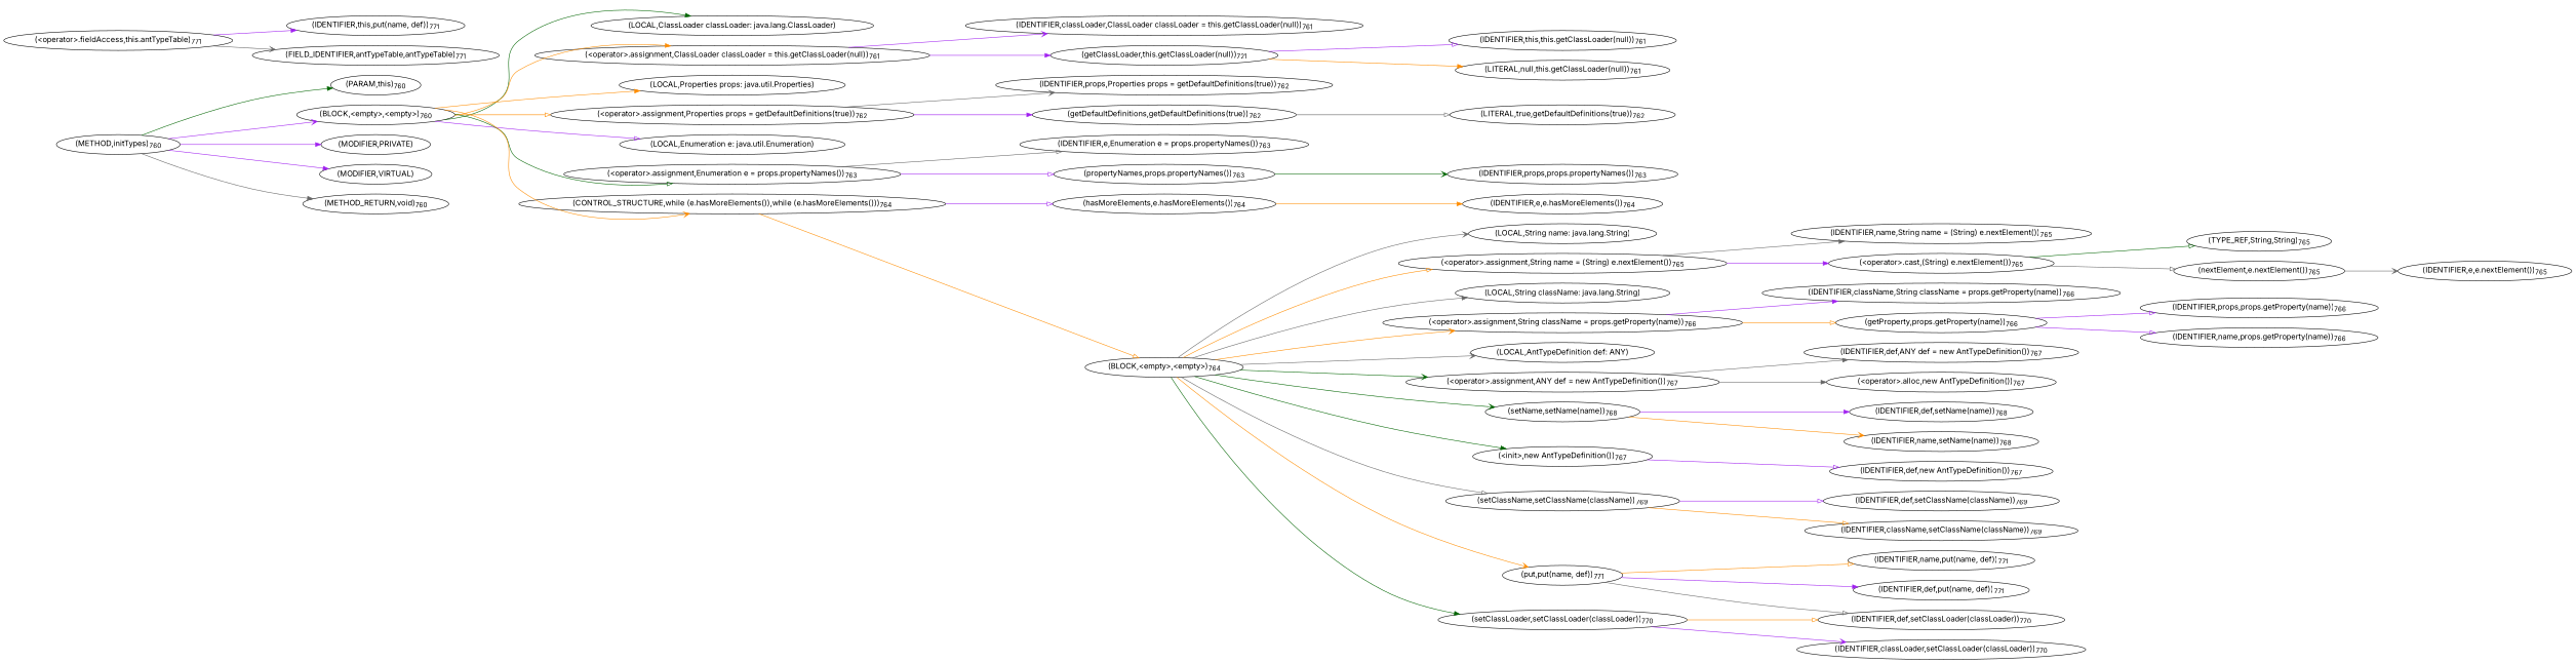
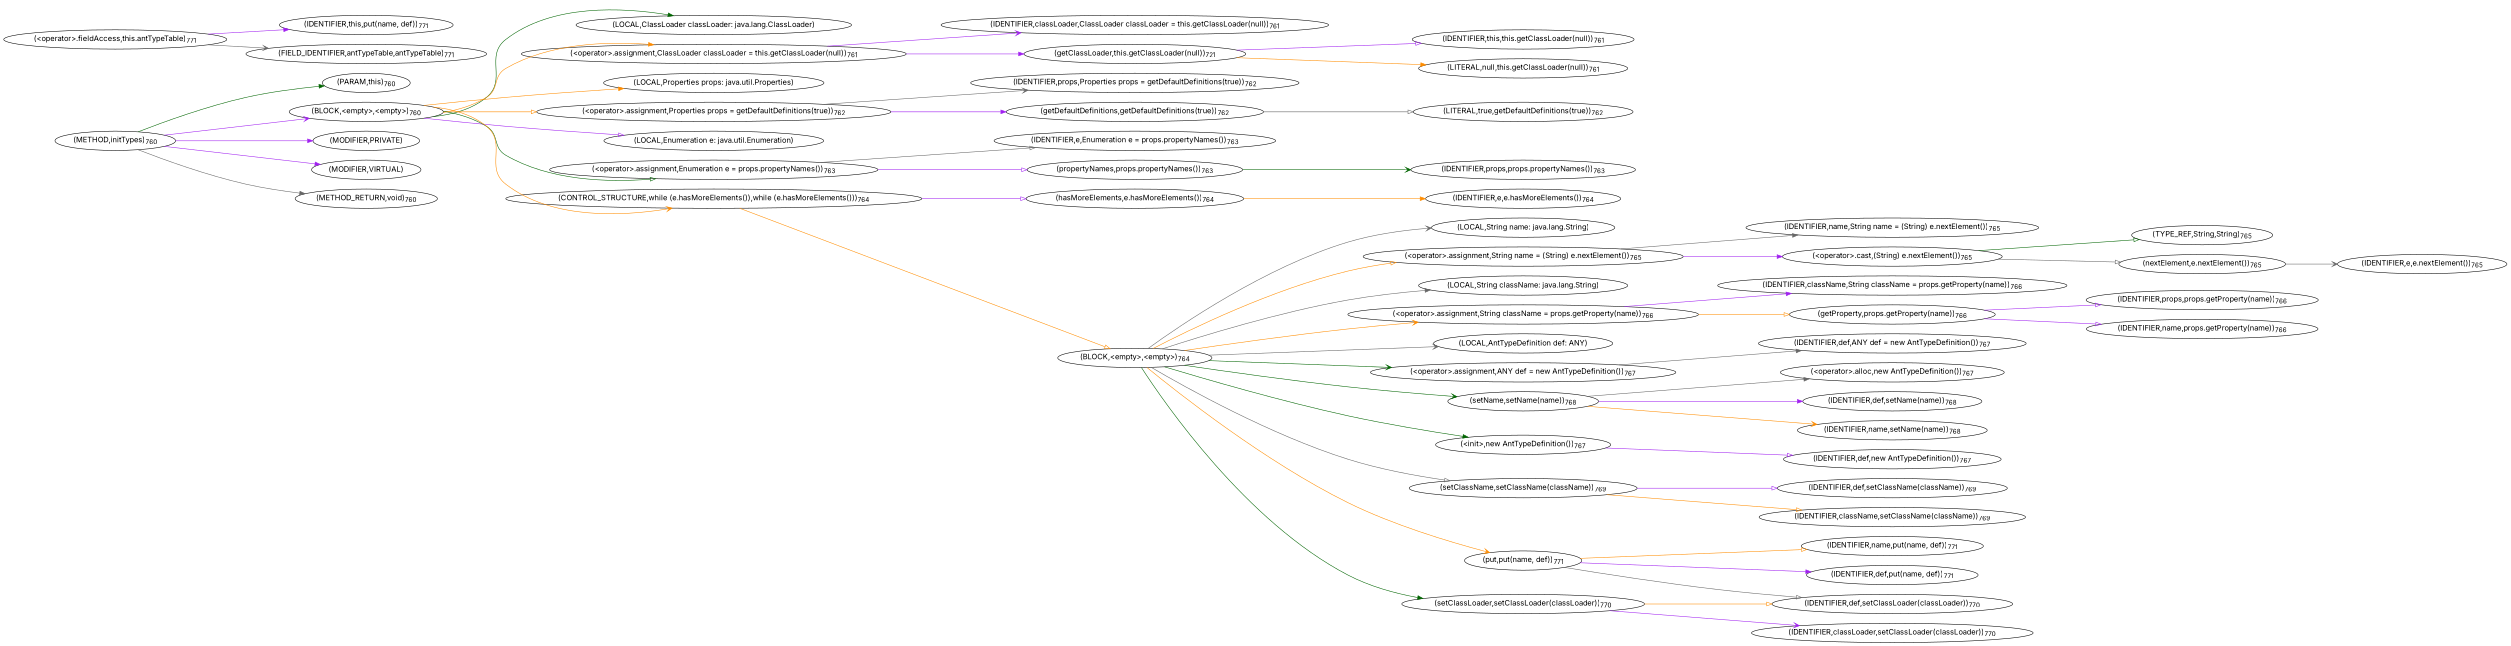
  digraph {
    fontname=Inter
    rankdir=LR
    node [fontname=Inter]
    edge [arrowhead=normal color=purple fontname=Inter]
    n1 [label=<(METHOD,initTypes)<SUB>760</SUB>>]
    n2 [label=<(PARAM,this)<SUB>760</SUB>>]
    n3 [label=<(BLOCK,&lt;empty&gt;,&lt;empty&gt;)<SUB>760</SUB>>]
    n4 [label=<(MODIFIER,PRIVATE)>]
    n5 [label=<(MODIFIER,VIRTUAL)>]
    n6 [label=<(METHOD_RETURN,void)<SUB>760</SUB>>]
    n7 [label=<(LOCAL,ClassLoader classLoader: java.lang.ClassLoader)>]
    n8 [label=<(&lt;operator&gt;.assignment,ClassLoader classLoader = this.getClassLoader(null))<SUB>761</SUB>>]
    n9 [label=<(LOCAL,Properties props: java.util.Properties)>]
    n10 [label=<(&lt;operator&gt;.assignment,Properties props = getDefaultDefinitions(true))<SUB>762</SUB>>]
    n11 [label=<(LOCAL,Enumeration e: java.util.Enumeration)>]
    n12 [label=<(&lt;operator&gt;.assignment,Enumeration e = props.propertyNames())<SUB>763</SUB>>]
    n13 [label=<(CONTROL_STRUCTURE,while (e.hasMoreElements()),while (e.hasMoreElements()))<SUB>764</SUB>>]
    n14 [label=<(IDENTIFIER,classLoader,ClassLoader classLoader = this.getClassLoader(null))<SUB>761</SUB>>]
    n15 [label=<(getClassLoader,this.getClassLoader(null))<SUB>721</SUB>>]
    n16 [label=<(IDENTIFIER,props,Properties props = getDefaultDefinitions(true))<SUB>762</SUB>>]
    n17 [label=<(getDefaultDefinitions,getDefaultDefinitions(true))<SUB>762</SUB>>]
    n18 [label=<(IDENTIFIER,e,Enumeration e = props.propertyNames())<SUB>763</SUB>>]
    n19 [label=<(propertyNames,props.propertyNames())<SUB>763</SUB>>]
    n20 [label=<(hasMoreElements,e.hasMoreElements())<SUB>764</SUB>>]
    n21 [label=<(BLOCK,&lt;empty&gt;,&lt;empty&gt;)<SUB>764</SUB>>]
    n22 [label=<(IDENTIFIER,this,this.getClassLoader(null))<SUB>761</SUB>>]
    n23 [label=<(LITERAL,null,this.getClassLoader(null))<SUB>761</SUB>>]
    n24 [label=<(LITERAL,true,getDefaultDefinitions(true))<SUB>762</SUB>>]
    n25 [label=<(IDENTIFIER,props,props.propertyNames())<SUB>763</SUB>>]
    n26 [label=<(IDENTIFIER,e,e.hasMoreElements())<SUB>764</SUB>>]
    n27 [label=<(LOCAL,String name: java.lang.String)>]
    n28 [label=<(&lt;operator&gt;.assignment,String name = (String) e.nextElement())<SUB>765</SUB>>]
    n29 [label=<(LOCAL,String className: java.lang.String)>]
    n30 [label=<(&lt;operator&gt;.assignment,String className = props.getProperty(name))<SUB>766</SUB>>]
    n31 [label=<(LOCAL,AntTypeDefinition def: ANY)>]
    n32 [label=<(&lt;operator&gt;.assignment,ANY def = new AntTypeDefinition())<SUB>767</SUB>>]
    n33 [label=<(&lt;init&gt;,new AntTypeDefinition())<SUB>767</SUB>>]
    n34 [label=<(setName,setName(name))<SUB>768</SUB>>]
    n35 [label=<(setClassName,setClassName(className))<SUB>769</SUB>>]
    n36 [label=<(setClassLoader,setClassLoader(classLoader))<SUB>770</SUB>>]
    n37 [label=<(put,put(name, def))<SUB>771</SUB>>]
    n38 [label=<(IDENTIFIER,name,String name = (String) e.nextElement())<SUB>765</SUB>>]
    n39 [label=<(&lt;operator&gt;.cast,(String) e.nextElement())<SUB>765</SUB>>]
    n40 [label=<(IDENTIFIER,className,String className = props.getProperty(name))<SUB>766</SUB>>]
    n41 [label=<(getProperty,props.getProperty(name))<SUB>766</SUB>>]
    n42 [label=<(IDENTIFIER,def,ANY def = new AntTypeDefinition())<SUB>767</SUB>>]
    n43 [label=<(&lt;operator&gt;.alloc,new AntTypeDefinition())<SUB>767</SUB>>]
    n44 [label=<(IDENTIFIER,def,new AntTypeDefinition())<SUB>767</SUB>>]
    n45 [label=<(IDENTIFIER,def,setName(name))<SUB>768</SUB>>]
    n46 [label=<(IDENTIFIER,name,setName(name))<SUB>768</SUB>>]
    n47 [label=<(IDENTIFIER,def,setClassName(className))<SUB>769</SUB>>]
    n48 [label=<(IDENTIFIER,className,setClassName(className))<SUB>769</SUB>>]
    n49 [label=<(IDENTIFIER,def,setClassLoader(classLoader))<SUB>770</SUB>>]
    n50 [label=<(IDENTIFIER,classLoader,setClassLoader(classLoader))<SUB>770</SUB>>]
    n51 [label=<(IDENTIFIER,name,put(name, def))<SUB>771</SUB>>]
    n52 [label=<(IDENTIFIER,def,put(name, def))<SUB>771</SUB>>]
    n53 [label=<(TYPE_REF,String,String)<SUB>765</SUB>>]
    n54 [label=<(nextElement,e.nextElement())<SUB>765</SUB>>]
    n55 [label=<(IDENTIFIER,e,e.nextElement())<SUB>765</SUB>>]
    n56 [label=<(IDENTIFIER,props,props.getProperty(name))<SUB>766</SUB>>]
    n57 [label=<(IDENTIFIER,name,props.getProperty(name))<SUB>766</SUB>>]
    n58 [label=<(&lt;operator&gt;.fieldAccess,this.antTypeTable)<SUB>771</SUB>>]
    n59 [label=<(IDENTIFIER,this,put(name, def))<SUB>771</SUB>>]
    n60 [label=<(FIELD_IDENTIFIER,antTypeTable,antTypeTable)<SUB>771</SUB>>]
    n1 -> n2 [color=darkgreen]
    n1 -> n3 [arrowhead=vee]
    n1 -> n4
    n1 -> n5
    n1 -> n6 [color=gray40]
    n3 -> n7 [color=darkgreen]
    n3 -> n8 [color=darkorange]
    n3 -> n9 [color=darkorange]
    n3 -> n10 [arrowhead=onormal color=darkorange]
    n3 -> n11 [arrowhead=onormal]
    n3 -> n12 [arrowhead=onormal color=darkgreen]
    n3 -> n13 [arrowhead=vee color=darkorange]
    n8 -> n14 [arrowhead=vee]
    n8 -> n15
    n10 -> n16 [arrowhead=vee color=gray40]
    n10 -> n17
    n12 -> n18 [arrowhead=onormal color=gray40]
    n12 -> n19 [arrowhead=onormal]
    n13 -> n20 [arrowhead=onormal]
    n13 -> n21 [arrowhead=onormal color=darkorange]
    n15 -> n22 [arrowhead=onormal]
    n15 -> n23 [color=darkorange]
    n17 -> n24 [arrowhead=onormal color=gray40]
    n19 -> n25 [arrowhead=vee color=darkgreen]
    n20 -> n26 [color=darkorange]
    n21 -> n27 [arrowhead=vee color=gray40]
    n21 -> n28 [arrowhead=onormal color=darkorange]
    n21 -> n29 [color=gray40]
    n21 -> n30 [arrowhead=vee color=darkorange]
    n21 -> n31 [arrowhead=vee color=gray40]
    n21 -> n32 [arrowhead=vee color=darkgreen]
    n21 -> n33 [color=darkgreen]
    n21 -> n34 [arrowhead=vee color=darkgreen]
    n21 -> n35 [arrowhead=onormal color=gray40]
    n21 -> n36 [color=darkgreen]
    n21 -> n37 [arrowhead=vee color=darkorange]
    n28 -> n38 [color=gray40]
    n28 -> n39
    n30 -> n40
    n30 -> n41 [arrowhead=onormal color=darkorange]
    n32 -> n42 [color=gray40]
-   n32 -> n43 [color=gray40]
+   n34 -> n43 [color=gray40]
    n33 -> n44 [arrowhead=onormal]
    n34 -> n45
    n34 -> n46 [arrowhead=vee color=darkorange]
    n35 -> n47 [arrowhead=onormal]
    n35 -> n48 [arrowhead=onormal color=darkorange]
    n36 -> n49 [arrowhead=onormal color=darkorange]
    n36 -> n50 [arrowhead=vee]
    n37 -> n49 [arrowhead=onormal color=gray40]
    n37 -> n51 [arrowhead=onormal color=darkorange]
    n37 -> n52
    n39 -> n53 [arrowhead=onormal color=darkgreen]
    n39 -> n54 [arrowhead=onormal color=gray40]
    n41 -> n56 [arrowhead=onormal]
    n41 -> n57 [arrowhead=onormal]
    n54 -> n55 [arrowhead=vee color=gray40]
    n58 -> n59
    n58 -> n60 [arrowhead=vee color=gray40]
  }
